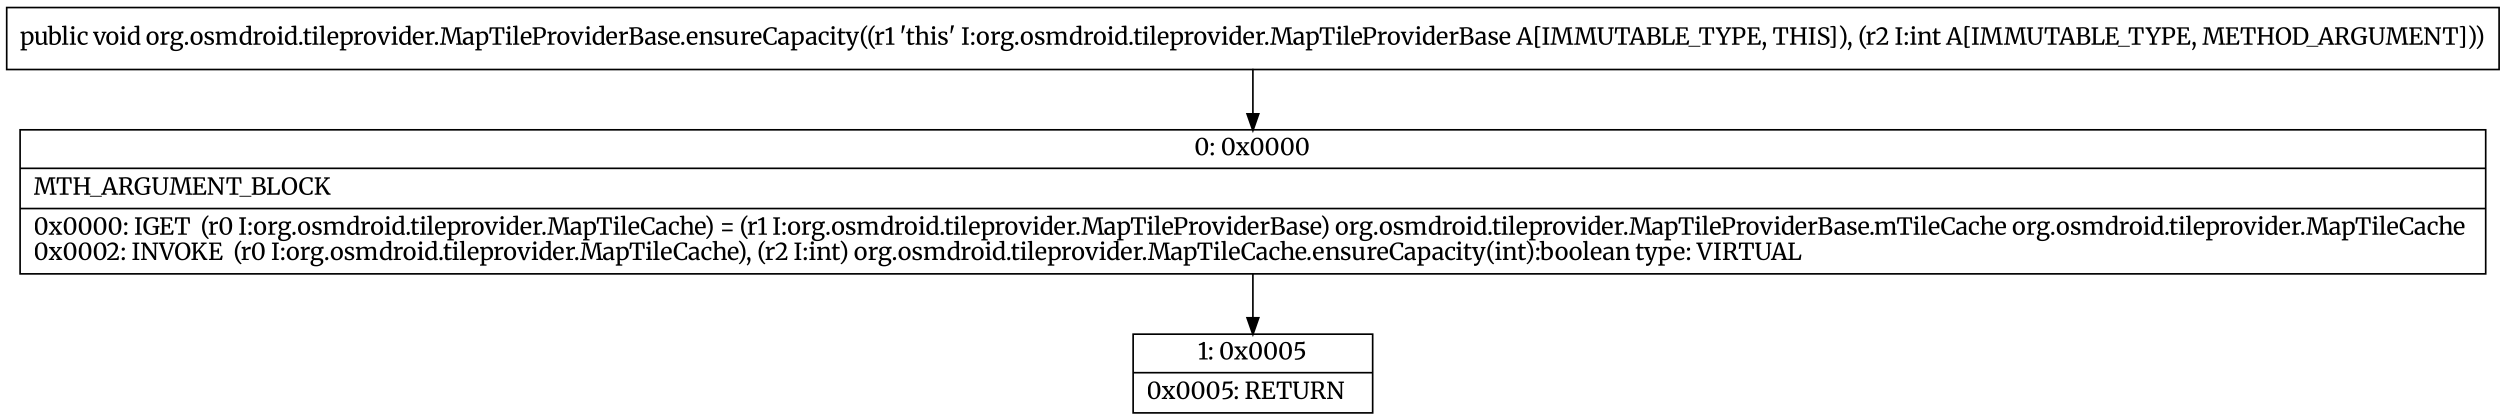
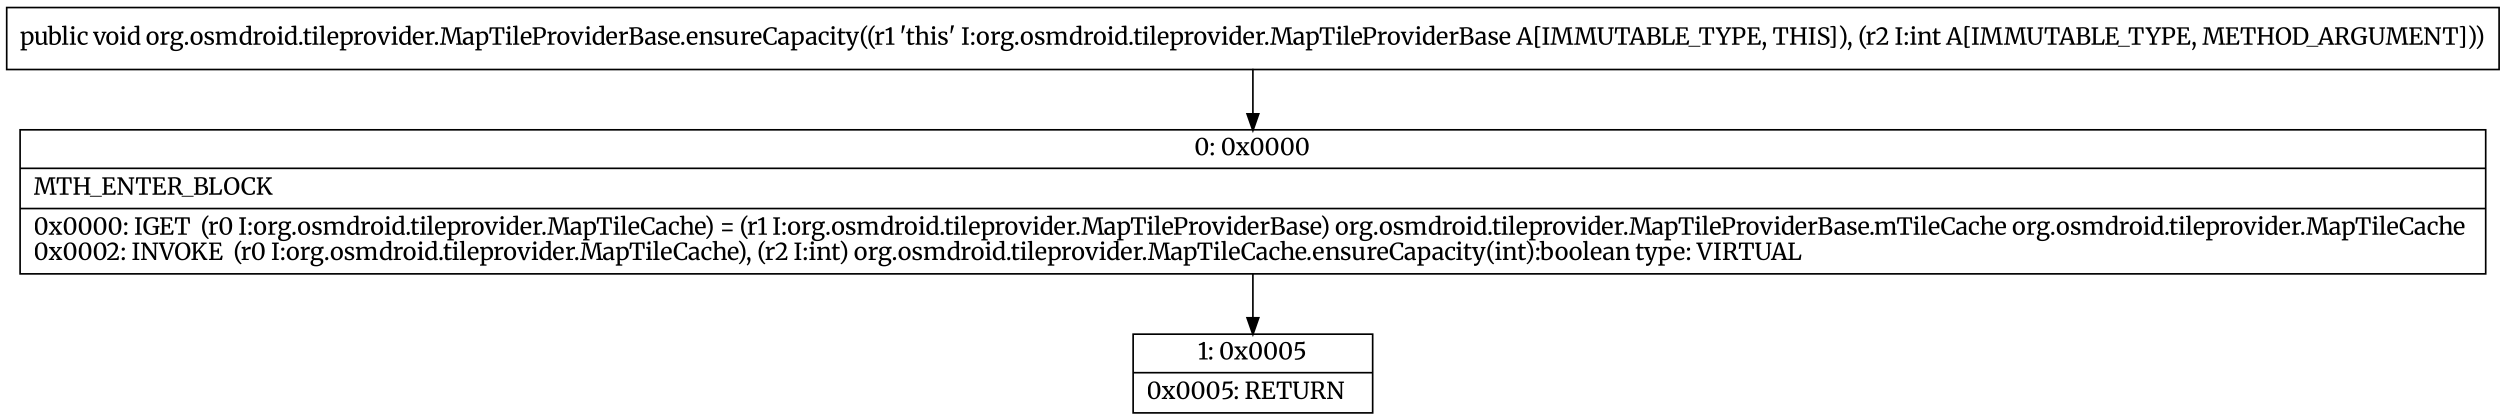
  digraph {
    fontname=Merriweather
    node [shape=record fontname=Merriweather]
    edge [fontname=Merriweather]
-   n1 [label="{0\:\ 0x0000|MTH_ARGUMENT_BLOCK\l|0x0000: IGET  (r0 I:org.osmdroid.tileprovider.MapTileCache) = (r1 I:org.osmdroid.tileprovider.MapTileProviderBase) org.osmdroid.tileprovider.MapTileProviderBase.mTileCache org.osmdroid.tileprovider.MapTileCache \l0x0002: INVOKE  (r0 I:org.osmdroid.tileprovider.MapTileCache), (r2 I:int) org.osmdroid.tileprovider.MapTileCache.ensureCapacity(int):boolean type: VIRTUAL \l}"]
+   n1 [label="{0\:\ 0x0000|MTH_ENTER_BLOCK\l|0x0000: IGET  (r0 I:org.osmdroid.tileprovider.MapTileCache) = (r1 I:org.osmdroid.tileprovider.MapTileProviderBase) org.osmdroid.tileprovider.MapTileProviderBase.mTileCache org.osmdroid.tileprovider.MapTileCache \l0x0002: INVOKE  (r0 I:org.osmdroid.tileprovider.MapTileCache), (r2 I:int) org.osmdroid.tileprovider.MapTileCache.ensureCapacity(int):boolean type: VIRTUAL \l}"]
    n2 [label="{1\:\ 0x0005|0x0005: RETURN   \l}"]
    n3 [label="{public void org.osmdroid.tileprovider.MapTileProviderBase.ensureCapacity((r1 'this' I:org.osmdroid.tileprovider.MapTileProviderBase A[IMMUTABLE_TYPE, THIS]), (r2 I:int A[IMMUTABLE_TYPE, METHOD_ARGUMENT])) }"]
    n1 -> n2
    n3 -> n1
  }
